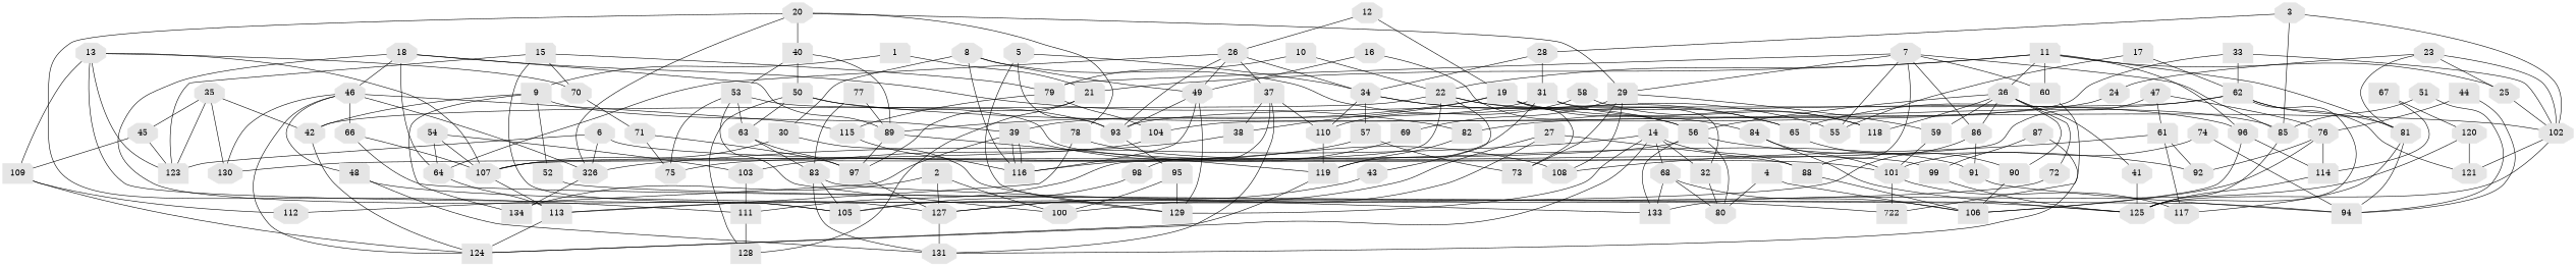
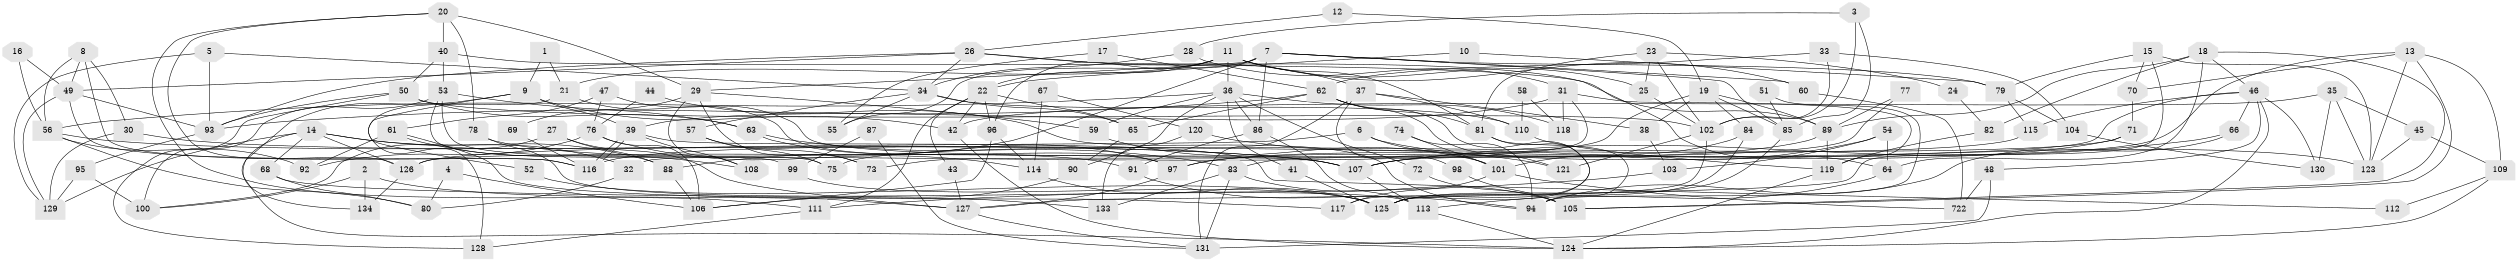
  graph {
    node [color=gray90 shape=octagon style=filled]
    1 [shape=note]
    9 [shape=note]
    21 [shape=note]
    134 [shape=note]
    39 [shape=note]
    42
    52 [shape=note]
    97 [shape=note]
    128 [shape=note]
    2 [shape=note]
    100
    127
    131
    3
    28
    85
    102
    34
    31 [shape=note]
    125
    121
    4 [shape=note]
    80
    106 [shape=note]
    5
    93
    129 [shape=note]
    55
    65 [shape=note]
    57 [shape=note]
    110
    95 [shape=note]
    6
    101
    123 [shape=note]
-   126 [label=326]
+   126
    n37 [label=722 shape=note]
    117
    7
    29 [shape=note]
    60 [shape=note]
    79 [shape=note]
    86
    88 [shape=note]
    73 [shape=note]
    59 [shape=note]
    69 [shape=note]
    108
    104 [shape=note]
    115
    113 [shape=note]
    91
    30 [shape=note]
    8
    49
    56 [shape=note]
    116 [shape=note]
    107
    92
    133 [shape=note]
    112
    124 [shape=note]
    10 [shape=note]
    22 [shape=note]
    96
    111 [shape=note]
    43
    11 [shape=note]
    25
    36
    81
    118 [shape=note]
    41
    72
    90 [shape=note]
    94 [shape=note]
    114 [shape=note]
    19 [shape=note]
    12
    26
    89
    38 [shape=note]
    84
    64
    37 [shape=note]
    13
    70
    105 [shape=note]
    109 [shape=note]
    71
    14
    32 [shape=note]
    68
    15 [shape=note]
    16
    17 [shape=note]
    62 [shape=note]
    18
    46
    82 [shape=note]
    130
    48 [shape=note]
    66
    119 [shape=note]
    103
    20
    40 [shape=note]
    78 [shape=note]
    50 [shape=note]
    53 [shape=note]
    23
    24
    98
    27 [shape=note]
    33 [shape=note]
    75
    35
    45
    63
    99 [shape=note]
    44 [shape=note]
    76
    47
    61 [shape=note]
    83
    51
    54
    58
    67 [shape=note]
    120
    74
    77 [shape=note]
    87
    1 -- 9
    1 -- 21
    9 -- 134
    9 -- 39
    9 -- 42
    9 -- 52
    21 -- 97
    21 -- 128
    39 -- 108
    39 -- 116
    39 -- 116
    39 -- 112
    42 -- 124
    52 -- 125
    97 -- 127
    2 -- 134
    2 -- 100
    2 -- 127
    127 -- 131
    3 -- 28
    3 -- 85
    3 -- 102
    28 -- 34
    28 -- 31
    85 -- 125
    102 -- 125
    102 -- 121
    34 -- 55
    34 -- 65
    34 -- 57
    34 -- 110
    31 -- 39
    31 -- 118
    31 -- 32
    31 -- 119
    4 -- 80
    4 -- 106
    5 -- 34
    5 -- 93
    5 -- 129
    93 -- 95
    65 -- 90
    57 -- 73
    57 -- 75
    110 -- 119
    95 -- 100
    95 -- 129
    6 -- 101
    6 -- 123
    6 -- 126
    101 -- n37
    101 -- 117
    126 -- 134
    7 -- 85
    7 -- 55
    7 -- 29
    7 -- 60
    7 -- 79
    7 -- 86
    7 -- 88
    29 -- 73
    29 -- 59
    29 -- 69
    29 -- 108
    60 -- n37
    79 -- 104
    79 -- 115
    86 -- 113
    86 -- 91
    88 -- 106
    59 -- 101
    69 -- 116
    104 -- 130
    115 -- 116
    113 -- 124
    91 -- 94
    30 -- 129
    30 -- 107
    8 -- 30
    8 -- 49
    8 -- 56
    8 -- 116
    49 -- 93
    49 -- 129
    49 -- 116
    56 -- 80
    56 -- 107
    56 -- 92
-   56 -- 133
    107 -- 113
    10 -- 79
    10 -- 22
    22 -- 42
    22 -- 65
    22 -- 96
    22 -- 111
    22 -- 43
    96 -- 106
    96 -- 114
    111 -- 128
    43 -- 127
    11 -- 21
    11 -- 60
    11 -- 22
    11 -- 96
    11 -- 25
    11 -- 36
    11 -- 81
    25 -- 102
    36 -- 86
    36 -- 59
    36 -- 56
    36 -- 118
    36 -- 41
    36 -- 72
    36 -- 90
    81 -- 117
    81 -- 94
    41 -- 125
    72 -- 105
    90 -- 106
    114 -- 125
    19 -- 85
    19 -- 73
    19 -- 89
    19 -- 38
    19 -- 84
    12 -- 19
    12 -- 26
    26 -- 34
    26 -- 93
    26 -- 49
    26 -- 64
    26 -- 37
    89 -- 97
    89 -- 119
    38 -- 103
    84 -- 125
    84 -- 101
    64 -- 113
    37 -- 131
    37 -- 110
    37 -- 38
    37 -- 98
    13 -- 123
    13 -- 107
    13 -- 70
    13 -- 105
    13 -- 109
    70 -- 71
    109 -- 112
    109 -- 124
    71 -- 97
    71 -- 75
    14 -- 129
    14 -- 126
    14 -- 88
    14 -- 124
    14 -- 32
    14 -- 68
    32 -- 80
    68 -- 80
-   68 -- 106
    68 -- 133
    15 -- 127
    15 -- 123
    15 -- 79
    15 -- 70
    16 -- 49
    16 -- 56
    17 -- 55
    17 -- 62
    62 -- 125
    62 -- 121
    62 -- 93
    62 -- 65
    62 -- 81
    18 -- 89
    18 -- 64
    18 -- 105
    18 -- 46
    18 -- 82
    46 -- 126
    46 -- 115
    46 -- 124
    46 -- 130
    46 -- 48
    46 -- 66
    82 -- 119
    48 -- 131
    48 -- n37
    66 -- 107
    66 -- 94
    119 -- 124
    103 -- 111
    20 -- 126
    20 -- 29
    20 -- 111
    20 -- 40
    20 -- 78
    40 -- 89
    40 -- 50
    40 -- 53
    78 -- 113
    78 -- 91
    50 -- 128
    50 -- 102
    50 -- 93
    50 -- 63
    53 -- 100
    53 -- 75
    53 -- 63
    53 -- 99
    23 -- 102
    23 -- 25
    23 -- 81
    23 -- 24
    24 -- 82
    98 -- 105
    27 -- 100
    27 -- 127
    27 -- 88
    33 -- 102
    33 -- 104
    33 -- 62
    35 -- 42
    35 -- 123
    35 -- 130
    35 -- 45
    45 -- 123
    45 -- 109
    63 -- 97
    63 -- 83
    99 -- 125
    44 -- 94
    44 -- 76
    76 -- 106
    76 -- 92
    76 -- 114
    47 -- 107
    47 -- 76
    47 -- 61
    61 -- 117
    61 -- 108
    61 -- 92
    83 -- 131
    83 -- 133
    83 -- 105
    51 -- 85
    51 -- 94
    54 -- 107
    54 -- 64
    54 -- 103
    58 -- 110
    58 -- 118
    67 -- 114
    67 -- 120
    120 -- 121
    120 -- 133
    74 -- 101
    74 -- 94
    77 -- 89
    77 -- 83
    87 -- 131
    87 -- 99
  }
